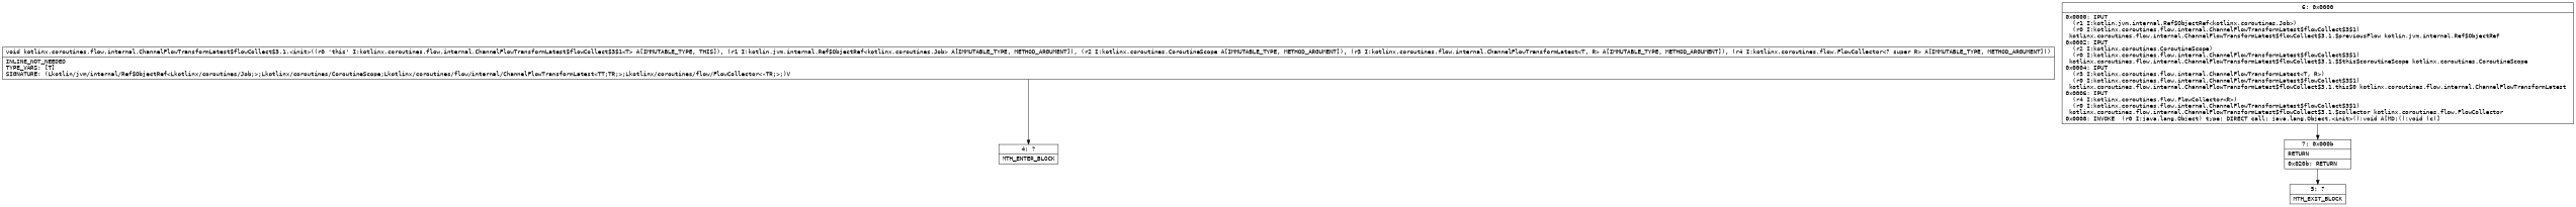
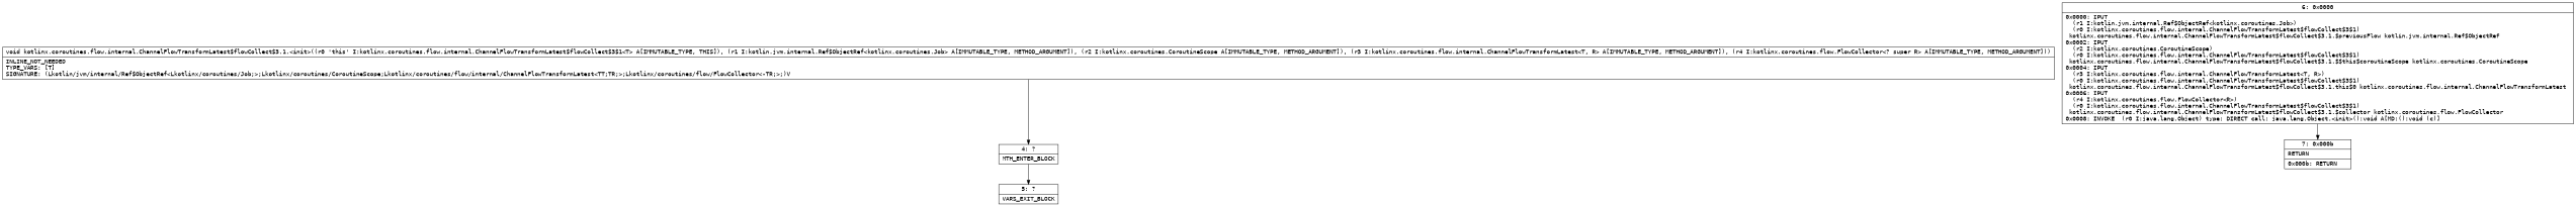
  digraph {
    fontname="DejaVu Sans Mono"
    node [fontname="DejaVu Sans Mono" shape=record]
    edge [fontname="DejaVu Sans Mono"]
    n1 [label="{4\:\ ?|MTH_ENTER_BLOCK\l}"]
    n2 [label="{6\:\ 0x0000|0x0000: IPUT  \l  (r1 I:kotlin.jvm.internal.Ref$ObjectRef\<kotlinx.coroutines.Job\>)\l  (r0 I:kotlinx.coroutines.flow.internal.ChannelFlowTransformLatest$flowCollect$3$1)\l kotlinx.coroutines.flow.internal.ChannelFlowTransformLatest$flowCollect$3.1.$previousFlow kotlin.jvm.internal.Ref$ObjectRef \l0x0002: IPUT  \l  (r2 I:kotlinx.coroutines.CoroutineScope)\l  (r0 I:kotlinx.coroutines.flow.internal.ChannelFlowTransformLatest$flowCollect$3$1)\l kotlinx.coroutines.flow.internal.ChannelFlowTransformLatest$flowCollect$3.1.$$this$coroutineScope kotlinx.coroutines.CoroutineScope \l0x0004: IPUT  \l  (r3 I:kotlinx.coroutines.flow.internal.ChannelFlowTransformLatest\<T, R\>)\l  (r0 I:kotlinx.coroutines.flow.internal.ChannelFlowTransformLatest$flowCollect$3$1)\l kotlinx.coroutines.flow.internal.ChannelFlowTransformLatest$flowCollect$3.1.this$0 kotlinx.coroutines.flow.internal.ChannelFlowTransformLatest \l0x0006: IPUT  \l  (r4 I:kotlinx.coroutines.flow.FlowCollector\<R\>)\l  (r0 I:kotlinx.coroutines.flow.internal.ChannelFlowTransformLatest$flowCollect$3$1)\l kotlinx.coroutines.flow.internal.ChannelFlowTransformLatest$flowCollect$3.1.$collector kotlinx.coroutines.flow.FlowCollector \l0x0008: INVOKE  (r0 I:java.lang.Object) type: DIRECT call: java.lang.Object.\<init\>():void A[MD:():void (c)]\l}"]
-   n3 [label="{7\:\ 0x000b|RETURN\l|0x020b: RETURN   \l}"]
-   n4 [label="{5\:\ ?|MTH_EXIT_BLOCK\l}"]
+   n3 [label="{7\:\ 0x000b|RETURN\l|0x000b: RETURN   \l}"]
+   n4 [label="{5\:\ ?|VARS_EXIT_BLOCK\l}"]
    n5 [label="{void kotlinx.coroutines.flow.internal.ChannelFlowTransformLatest$flowCollect$3.1.\<init\>((r0 'this' I:kotlinx.coroutines.flow.internal.ChannelFlowTransformLatest$flowCollect$3$1\<T\> A[IMMUTABLE_TYPE, THIS]), (r1 I:kotlin.jvm.internal.Ref$ObjectRef\<kotlinx.coroutines.Job\> A[IMMUTABLE_TYPE, METHOD_ARGUMENT]), (r2 I:kotlinx.coroutines.CoroutineScope A[IMMUTABLE_TYPE, METHOD_ARGUMENT]), (r3 I:kotlinx.coroutines.flow.internal.ChannelFlowTransformLatest\<T, R\> A[IMMUTABLE_TYPE, METHOD_ARGUMENT]), (r4 I:kotlinx.coroutines.flow.FlowCollector\<? super R\> A[IMMUTABLE_TYPE, METHOD_ARGUMENT]))  | INLINE_NOT_NEEDED\lTYPE_VARS: [T]\lSIGNATURE: (Lkotlin\/jvm\/internal\/Ref$ObjectRef\<Lkotlinx\/coroutines\/Job;\>;Lkotlinx\/coroutines\/CoroutineScope;Lkotlinx\/coroutines\/flow\/internal\/ChannelFlowTransformLatest\<TT;TR;\>;Lkotlinx\/coroutines\/flow\/FlowCollector\<\-TR;\>;)V\l}"]
    n2 -> n3
-   n3 -> n4
+   n1 -> n4
    n5 -> n1
  }
